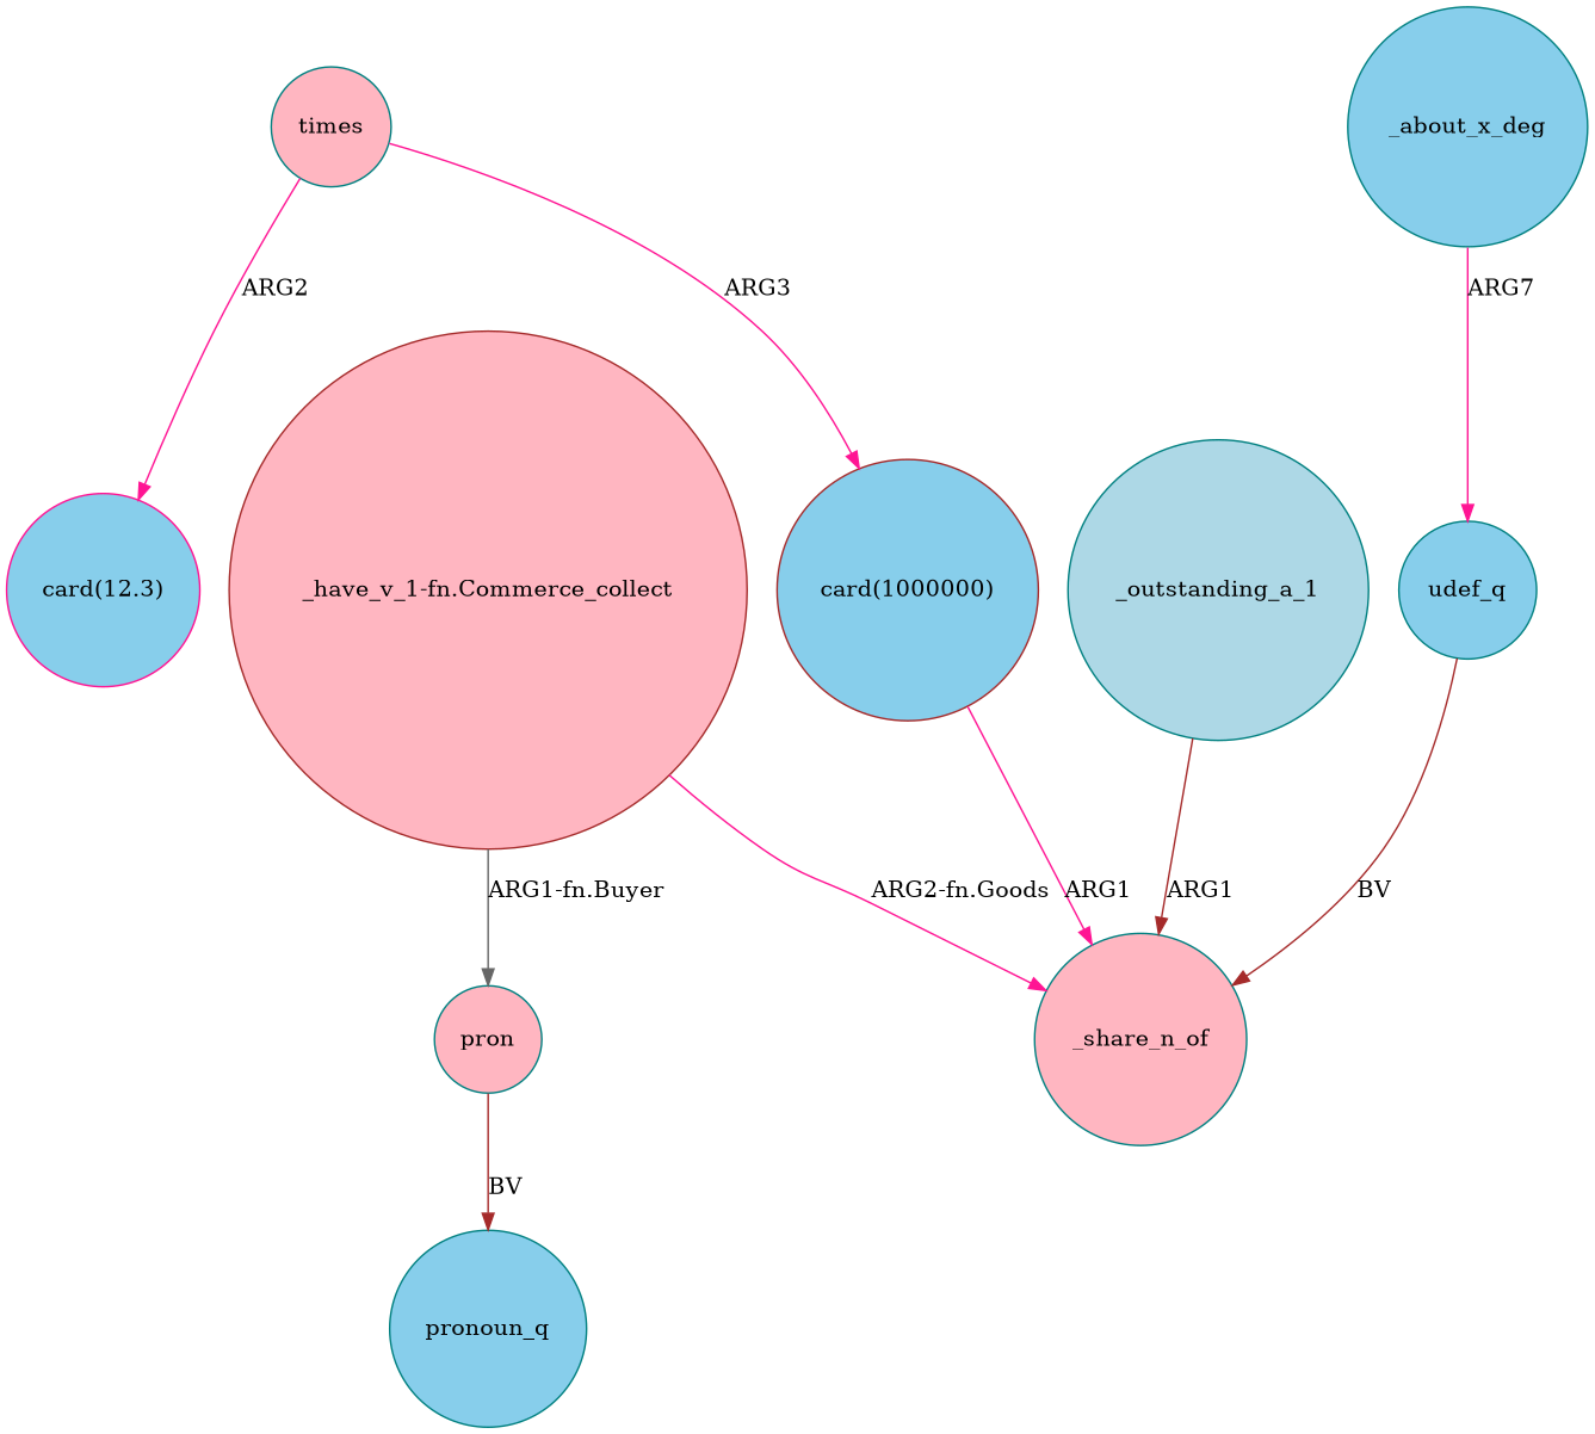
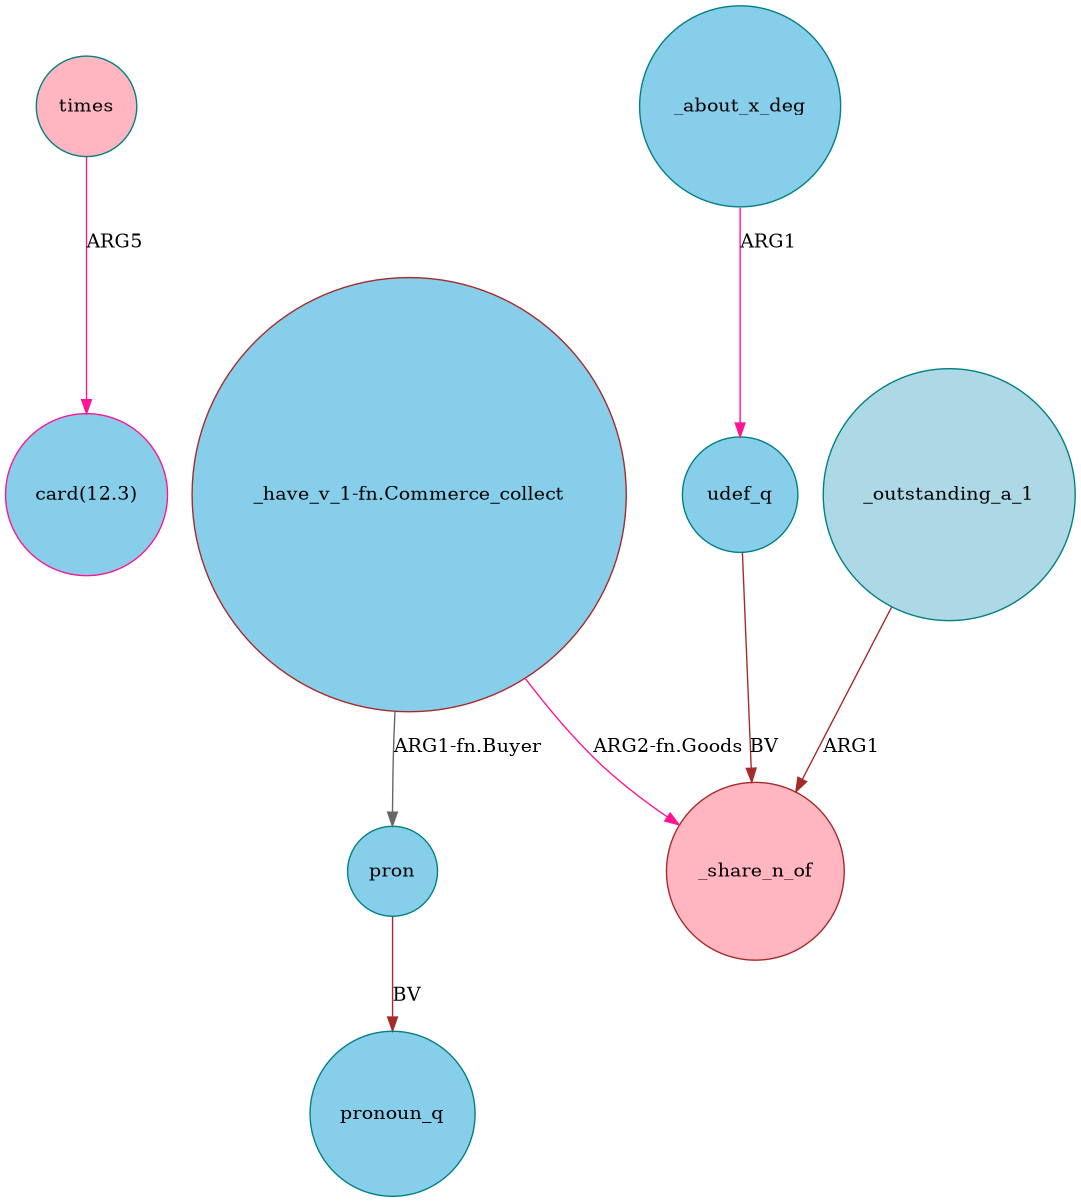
  digraph {
    node [color=teal fillcolor=skyblue shape=circle style=filled]
    edge [color=deeppink]
    times [fillcolor=lightpink]
-   "card(1000000)" [color=brown]
    "card(12.3)" [color=deeppink]
-   _share_n_of [fillcolor=lightpink]
-   "_have_v_1-fn.Commerce_collect" [color=brown fillcolor=lightpink]
-   pron [fillcolor=lightpink]
+   _share_n_of [color=brown fillcolor=lightpink]
+   "_have_v_1-fn.Commerce_collect" [color=brown]
+   pron
    pronoun_q
    udef_q
    _about_x_deg
    _outstanding_a_1 [fillcolor=lightblue]
-   times -> "card(1000000)" [label=ARG3]
-   times -> "card(12.3)" [label=ARG2]
-   "card(1000000)" -> _share_n_of [label=ARG1]
+   times -> "card(12.3)" [label=ARG5]
    "_have_v_1-fn.Commerce_collect" -> _share_n_of [label="ARG2-fn.Goods"]
    "_have_v_1-fn.Commerce_collect" -> pron [color=gray40 label="ARG1-fn.Buyer"]
    pron -> pronoun_q [color=brown label=BV]
    udef_q -> _share_n_of [color=brown label=BV]
-   _about_x_deg -> udef_q [label=ARG7]
+   _about_x_deg -> udef_q [label=ARG1]
    _outstanding_a_1 -> _share_n_of [color=brown label=ARG1]
  }
